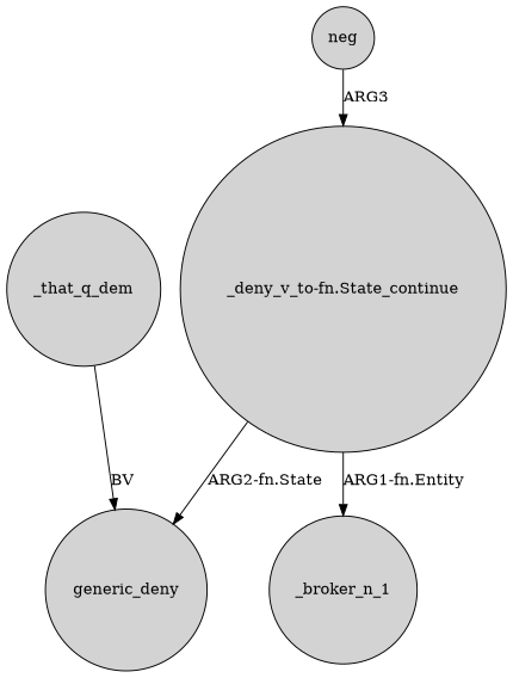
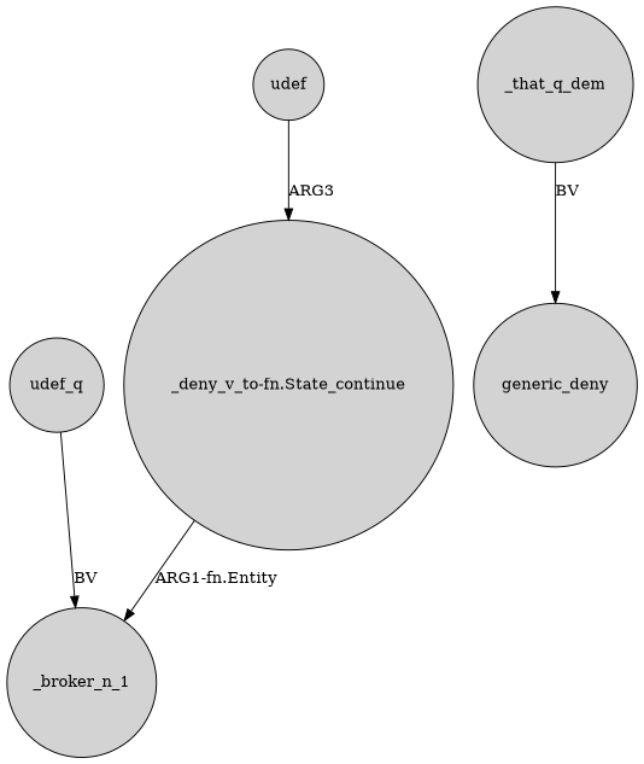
  digraph {
    node [shape=circle style=filled]
    "_deny_v_to-fn.State_continue"
    _broker_n_1
    n3 [label=generic_deny]
+   udef_q
    _that_q_dem
-   neg
+   neg [label=udef]
    "_deny_v_to-fn.State_continue" -> _broker_n_1 [label="ARG1-fn.Entity"]
-   "_deny_v_to-fn.State_continue" -> n3 [label="ARG2-fn.State"]
+   udef_q -> _broker_n_1 [label=BV]
    _that_q_dem -> n3 [label=BV]
    neg -> "_deny_v_to-fn.State_continue" [label=ARG3]
  }
